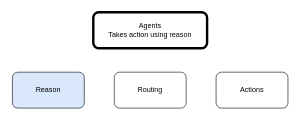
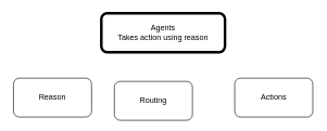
  <mxCell id="0" />
  <mxCell id="1" parent="0" />
  <mxCell id="2" value="Agents&lt;div&gt;Takes action using reason&lt;/div&gt;" style="rounded=1;whiteSpace=wrap;html=1;strokeWidth=4;" vertex="1" parent="1"><mxGeometry x="155" y="20" width="190" height="60" as="geometry" /></mxCell>
- <mxCell id="3" value="Reason" style="rounded=1;whiteSpace=wrap;html=1;fillColor=#dae8fc;" vertex="1" parent="1"><mxGeometry x="20" y="120" width="120" height="60" as="geometry" /></mxCell>
- <mxCell id="4" value="Routing" style="rounded=1;whiteSpace=wrap;html=1;" vertex="1" parent="1"><mxGeometry x="190" y="120" width="120" height="60" as="geometry" /></mxCell>
+ <mxCell id="3" value="Reason" style="rounded=1;whiteSpace=wrap;html=1;" vertex="1" parent="1"><mxGeometry x="20" y="120" width="120" height="60" as="geometry" /></mxCell>
+ <mxCell id="4" value="Routing" style="rounded=1;whiteSpace=wrap;html=1;" vertex="1" parent="1"><mxGeometry x="175" y="125" width="120" height="60" as="geometry" /></mxCell>
  <mxCell id="5" value="Actions" style="rounded=1;whiteSpace=wrap;html=1;" vertex="1" parent="1"><mxGeometry x="360" y="120" width="120" height="60" as="geometry" /></mxCell>
